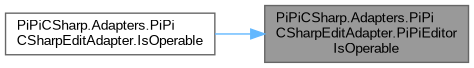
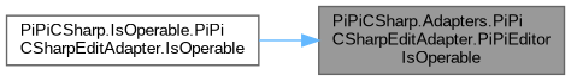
  digraph {
    rankdir=RL
    fontname="Liberation Sans"
    node [fontname="Liberation Sans" fontsize=10 shape=box style=filled]
    n1 [color=gray40 fillcolor=grey60 fontcolor=black height=0.2 label="PiPiCSharp.Adapters.PiPi\lCSharpEditAdapter.PiPiEditor\lIsOperable" width=0.4]
-   n2 [color=grey40 fillcolor=white height=0.2 label="PiPiCSharp.Adapters.PiPi\lCSharpEditAdapter.IsOperable" width=0.4]
+   n2 [color=grey40 fillcolor=white height=0.2 label="PiPiCSharp.IsOperable.PiPi\lCSharpEditAdapter.IsOperable" width=0.4]
    n1 -> n2 [color=steelblue1 dir=back fontname="Liberation Sans" fontsize=10 labelfontname=Helvetica labelfontsize=10 style=solid]
  }
